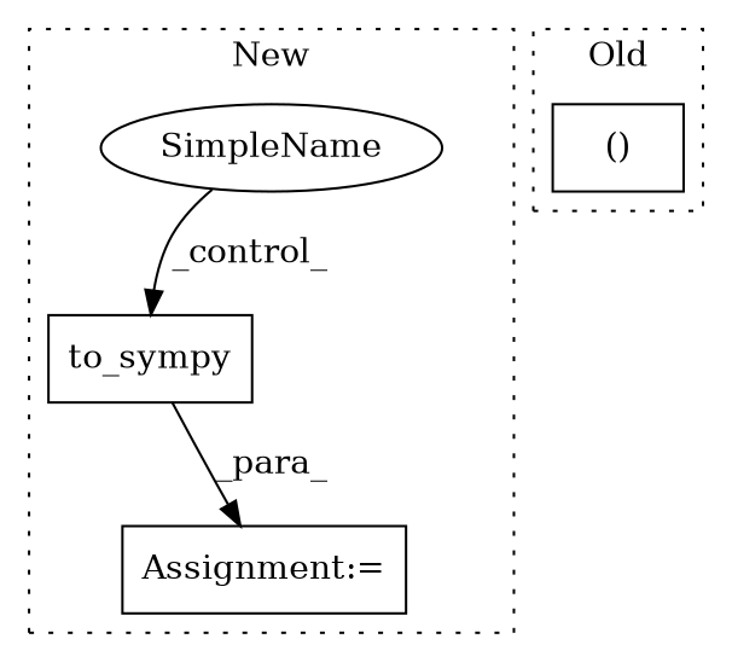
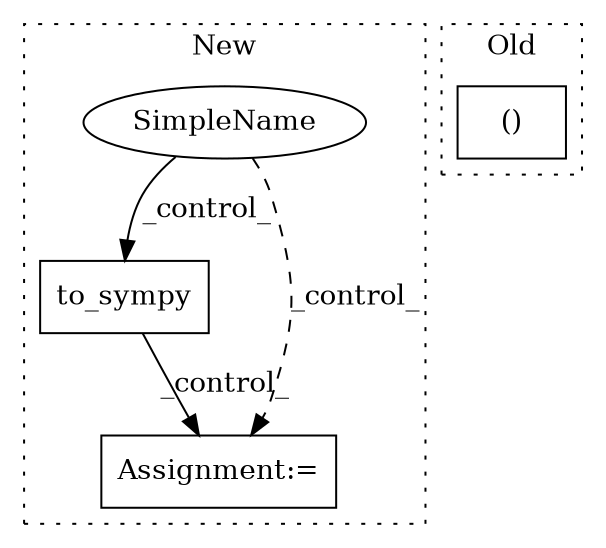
  digraph {
    node [shape=box]
    edge [style=solid]
    n1 [a=32 l="9,1" label=to_sympy s="30815,30830"]
    n2 [a=42 label=SimpleName shape=ellipse]
    n3 [a=7 l=1 label="Assignment:=" s=30809]
    n4 [a=106 l=122 label="()" s=30259]
    subgraph cluster_1 {
      label=New
      style=dotted
      n1
      n2
      n3
    }
    subgraph cluster_2 {
      label=Old
      style=dotted
      n4
    }
-   n1 -> n3 [label=_para_]
+   n1 -> n3 [label=_control_]
    n2 -> n1 [label=_control_]
+   n2 -> n3 [label=_control_ style=dashed]
  }
